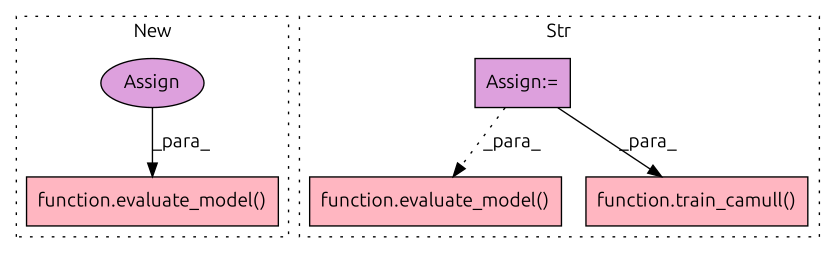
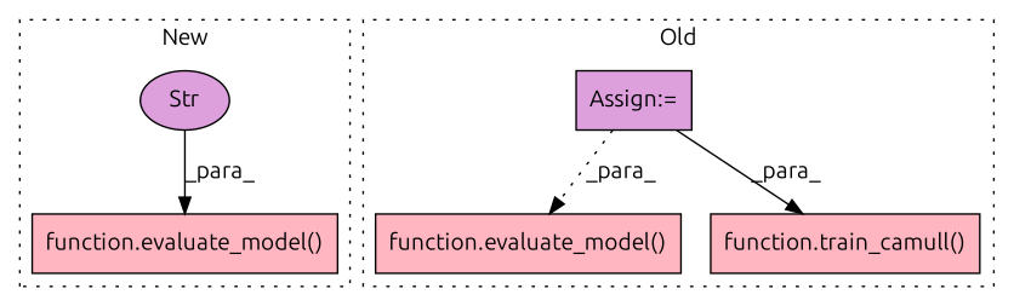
  digraph {
    fontname=Ubuntu
    node [a=75 fillcolor=lightpink fontname=Ubuntu l="15,1" shape=box style=filled]
    edge [fontname=Ubuntu style=solid]
    n1 [label="function.evaluate_model()" s="3710,3778"]
-   n2 [a=66 fillcolor=plum l=34 label=Assign s=3733 shape=ellipse]
+   n2 [a=66 fillcolor=plum l=34 label=Str s=3733 shape=ellipse]
    n3 [label="function.evaluate_model()" s="3671,3709"]
    n4 [l="13,12" label="function.train_camull()" s="3405,3427"]
    n5 [a=68 fillcolor=plum l=3 label="Assign:=" s=3402]
    subgraph cluster_1 {
      label=New
      style=dotted
      n1
      n2
    }
    subgraph cluster_2 {
-     label=Str
+     label=Old
      style=dotted
      n3
      n4
      n5
    }
    n2 -> n1 [label=_para_]
    n5 -> n3 [label=_para_ style=dotted]
    n5 -> n4 [label=_para_]
  }
